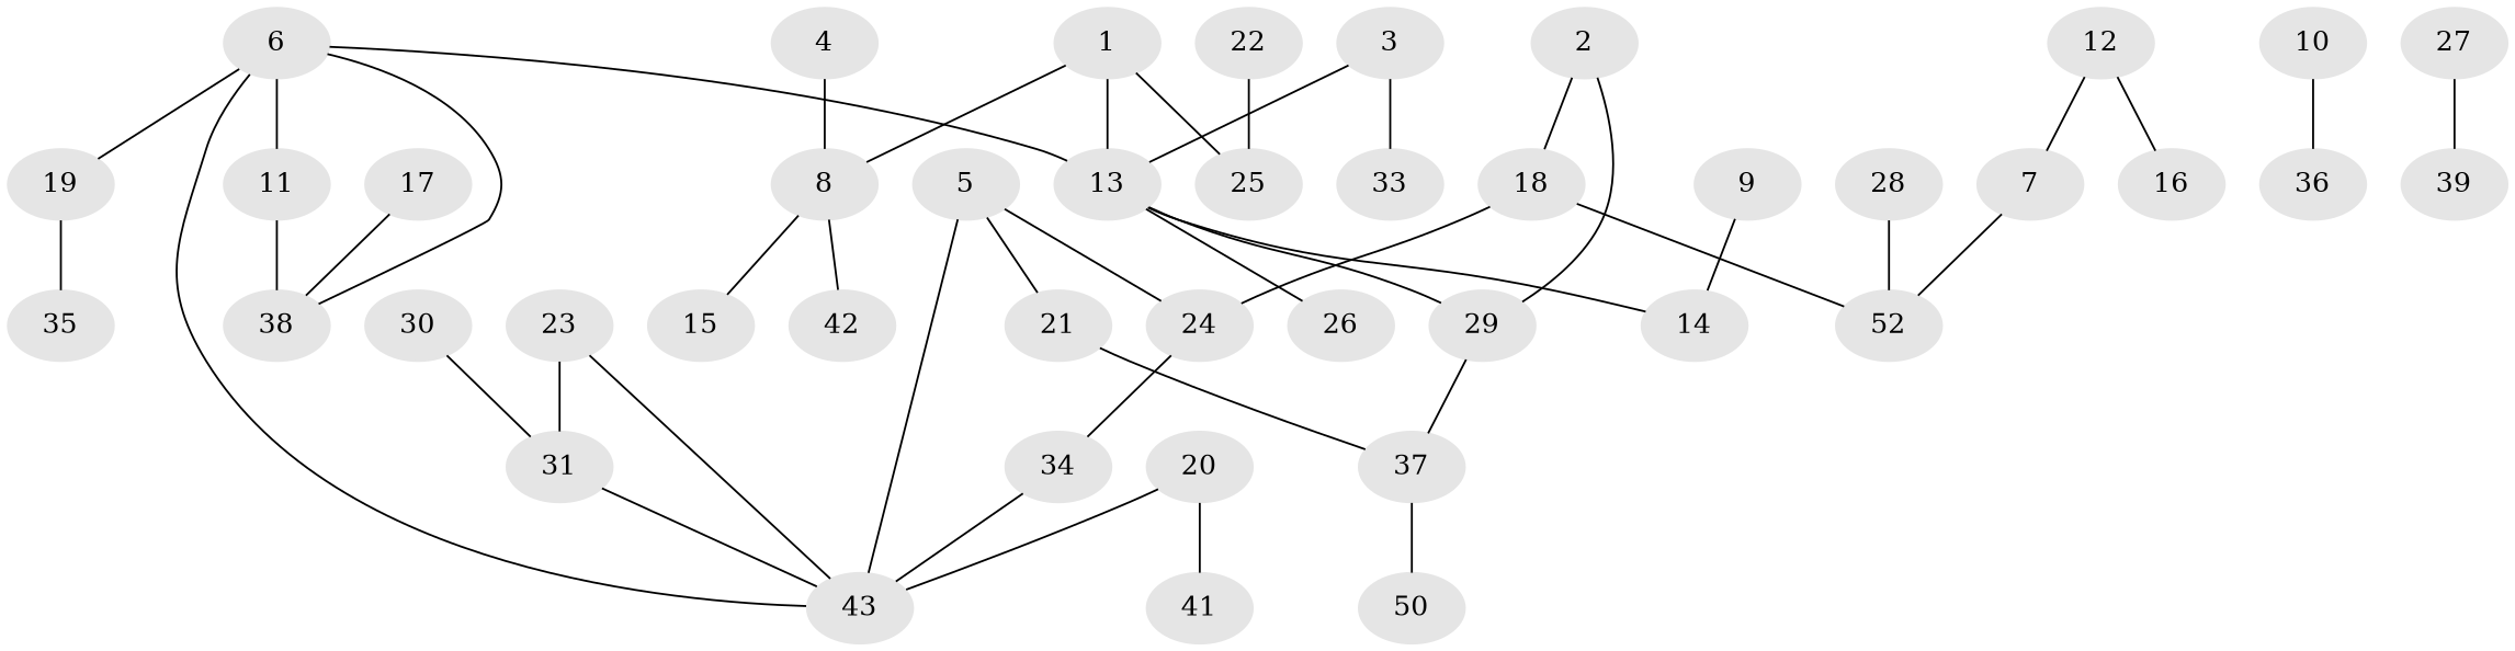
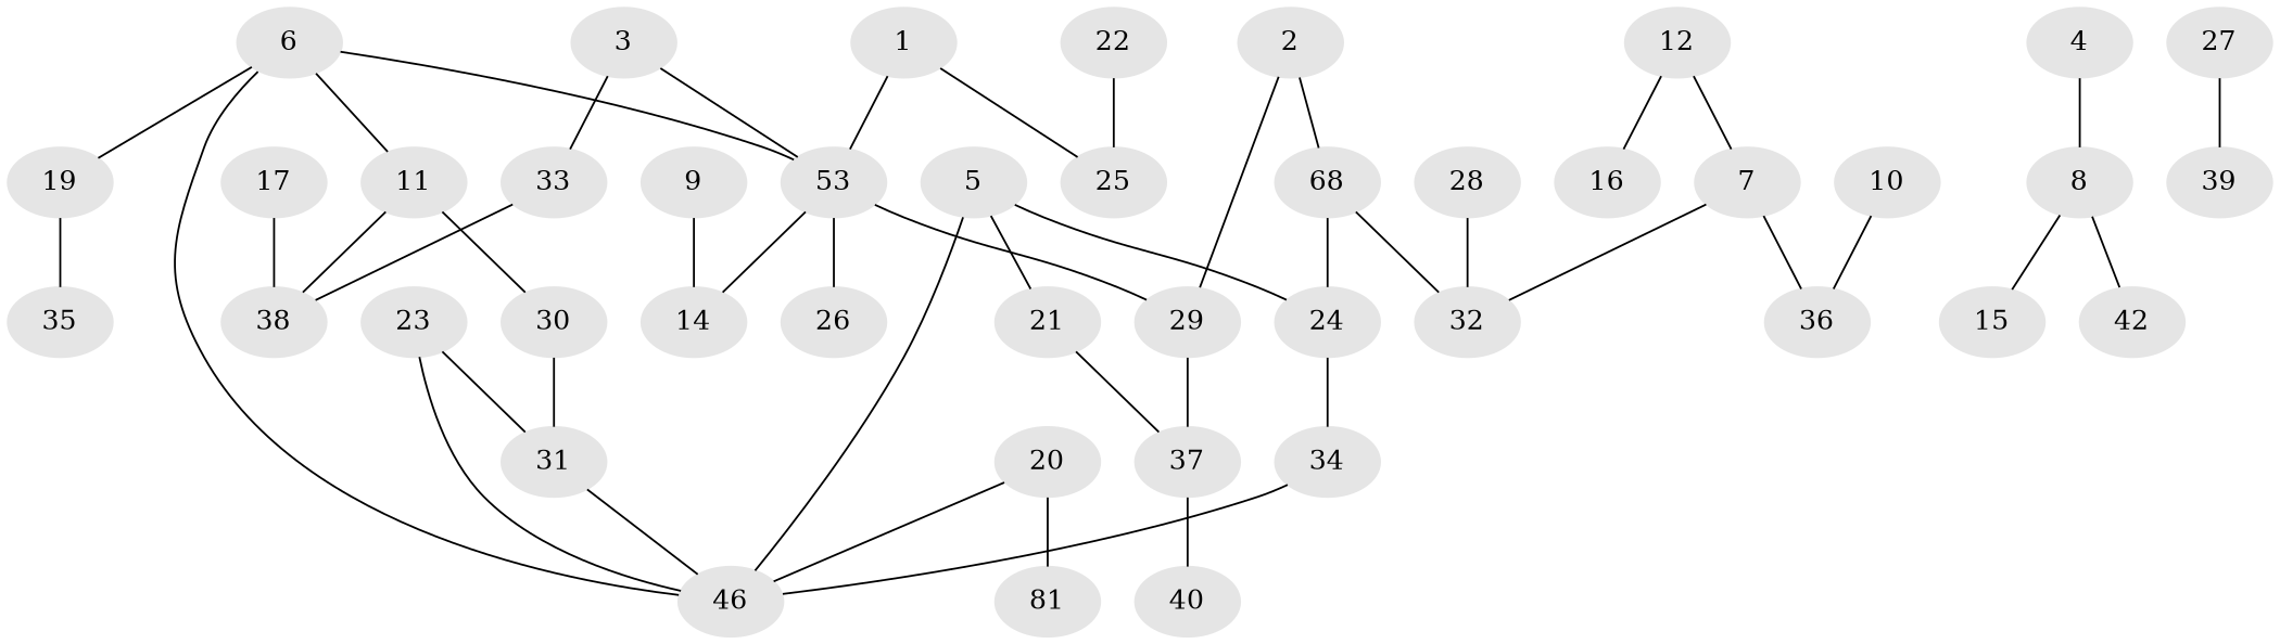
  graph {
    node [color=gray90 style=filled]
    edge [weight=1.0]
    1
    8
-   13
+   13 [label=53]
    25
    15
    42
    29
    14
    26
    2
-   18
+   18 [label=68]
    24
-   32 [label=52]
+   32
    37
    3
    33
    38
    4
    5
    21
-   43
+   43 [label=46]
    34
    6
    11
    19
    30
    35
    7
    36
    9
    10
    31
    12
    16
    17
    20
-   41
-   40 [label=50]
+   41 [label=81]
+   40
    22
    23
    27
    39
    28
-   1 -- 8
    1 -- 13
    1 -- 25
    8 -- 15
    8 -- 42
    13 -- 29
    13 -- 14
    13 -- 26
    29 -- 37
    2 -- 29
    2 -- 18
    18 -- 24
    18 -- 32
    24 -- 34
    37 -- 40
    3 -- 13
    3 -- 33
-   6 -- 38
+   33 -- 38
    4 -- 8
    5 -- 24
    5 -- 21
    5 -- 43
    21 -- 37
    34 -- 43
    6 -- 13
    6 -- 43
    6 -- 11
    6 -- 19
    11 -- 38
+   11 -- 30
    19 -- 35
    30 -- 31
    7 -- 32
+   7 -- 36
    9 -- 14
    10 -- 36
    31 -- 43
    12 -- 7
    12 -- 16
    17 -- 38
    20 -- 43
    20 -- 41
    22 -- 25
    23 -- 43
    23 -- 31
    27 -- 39
    28 -- 32
  }
